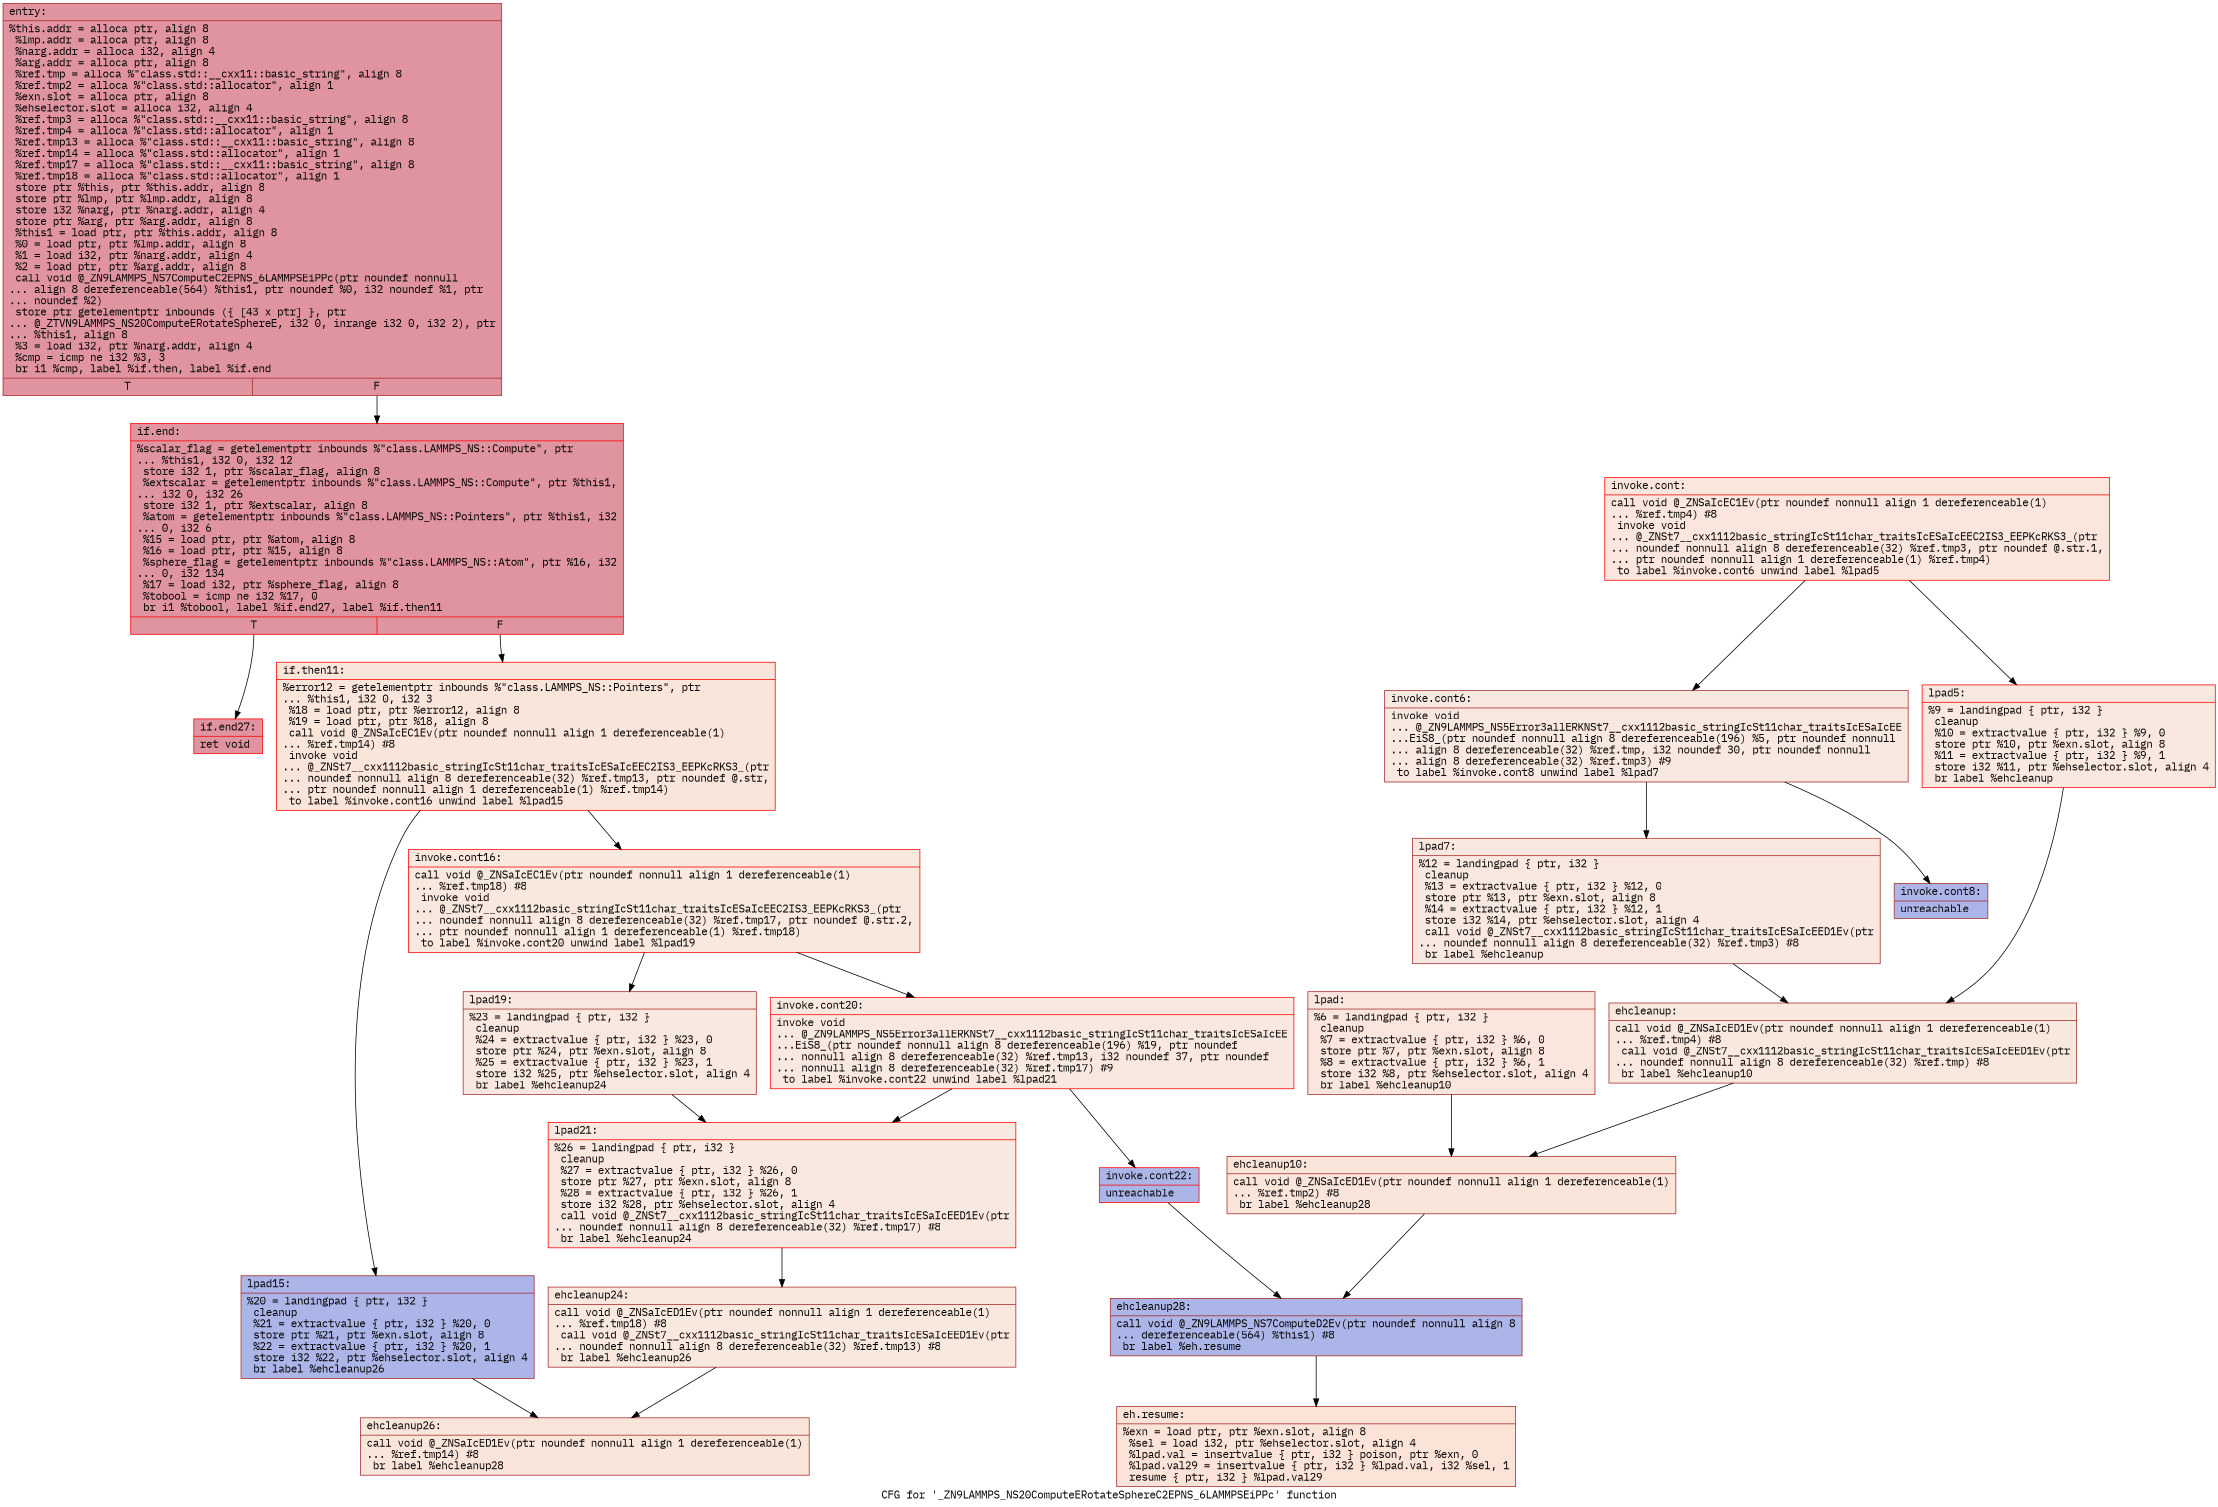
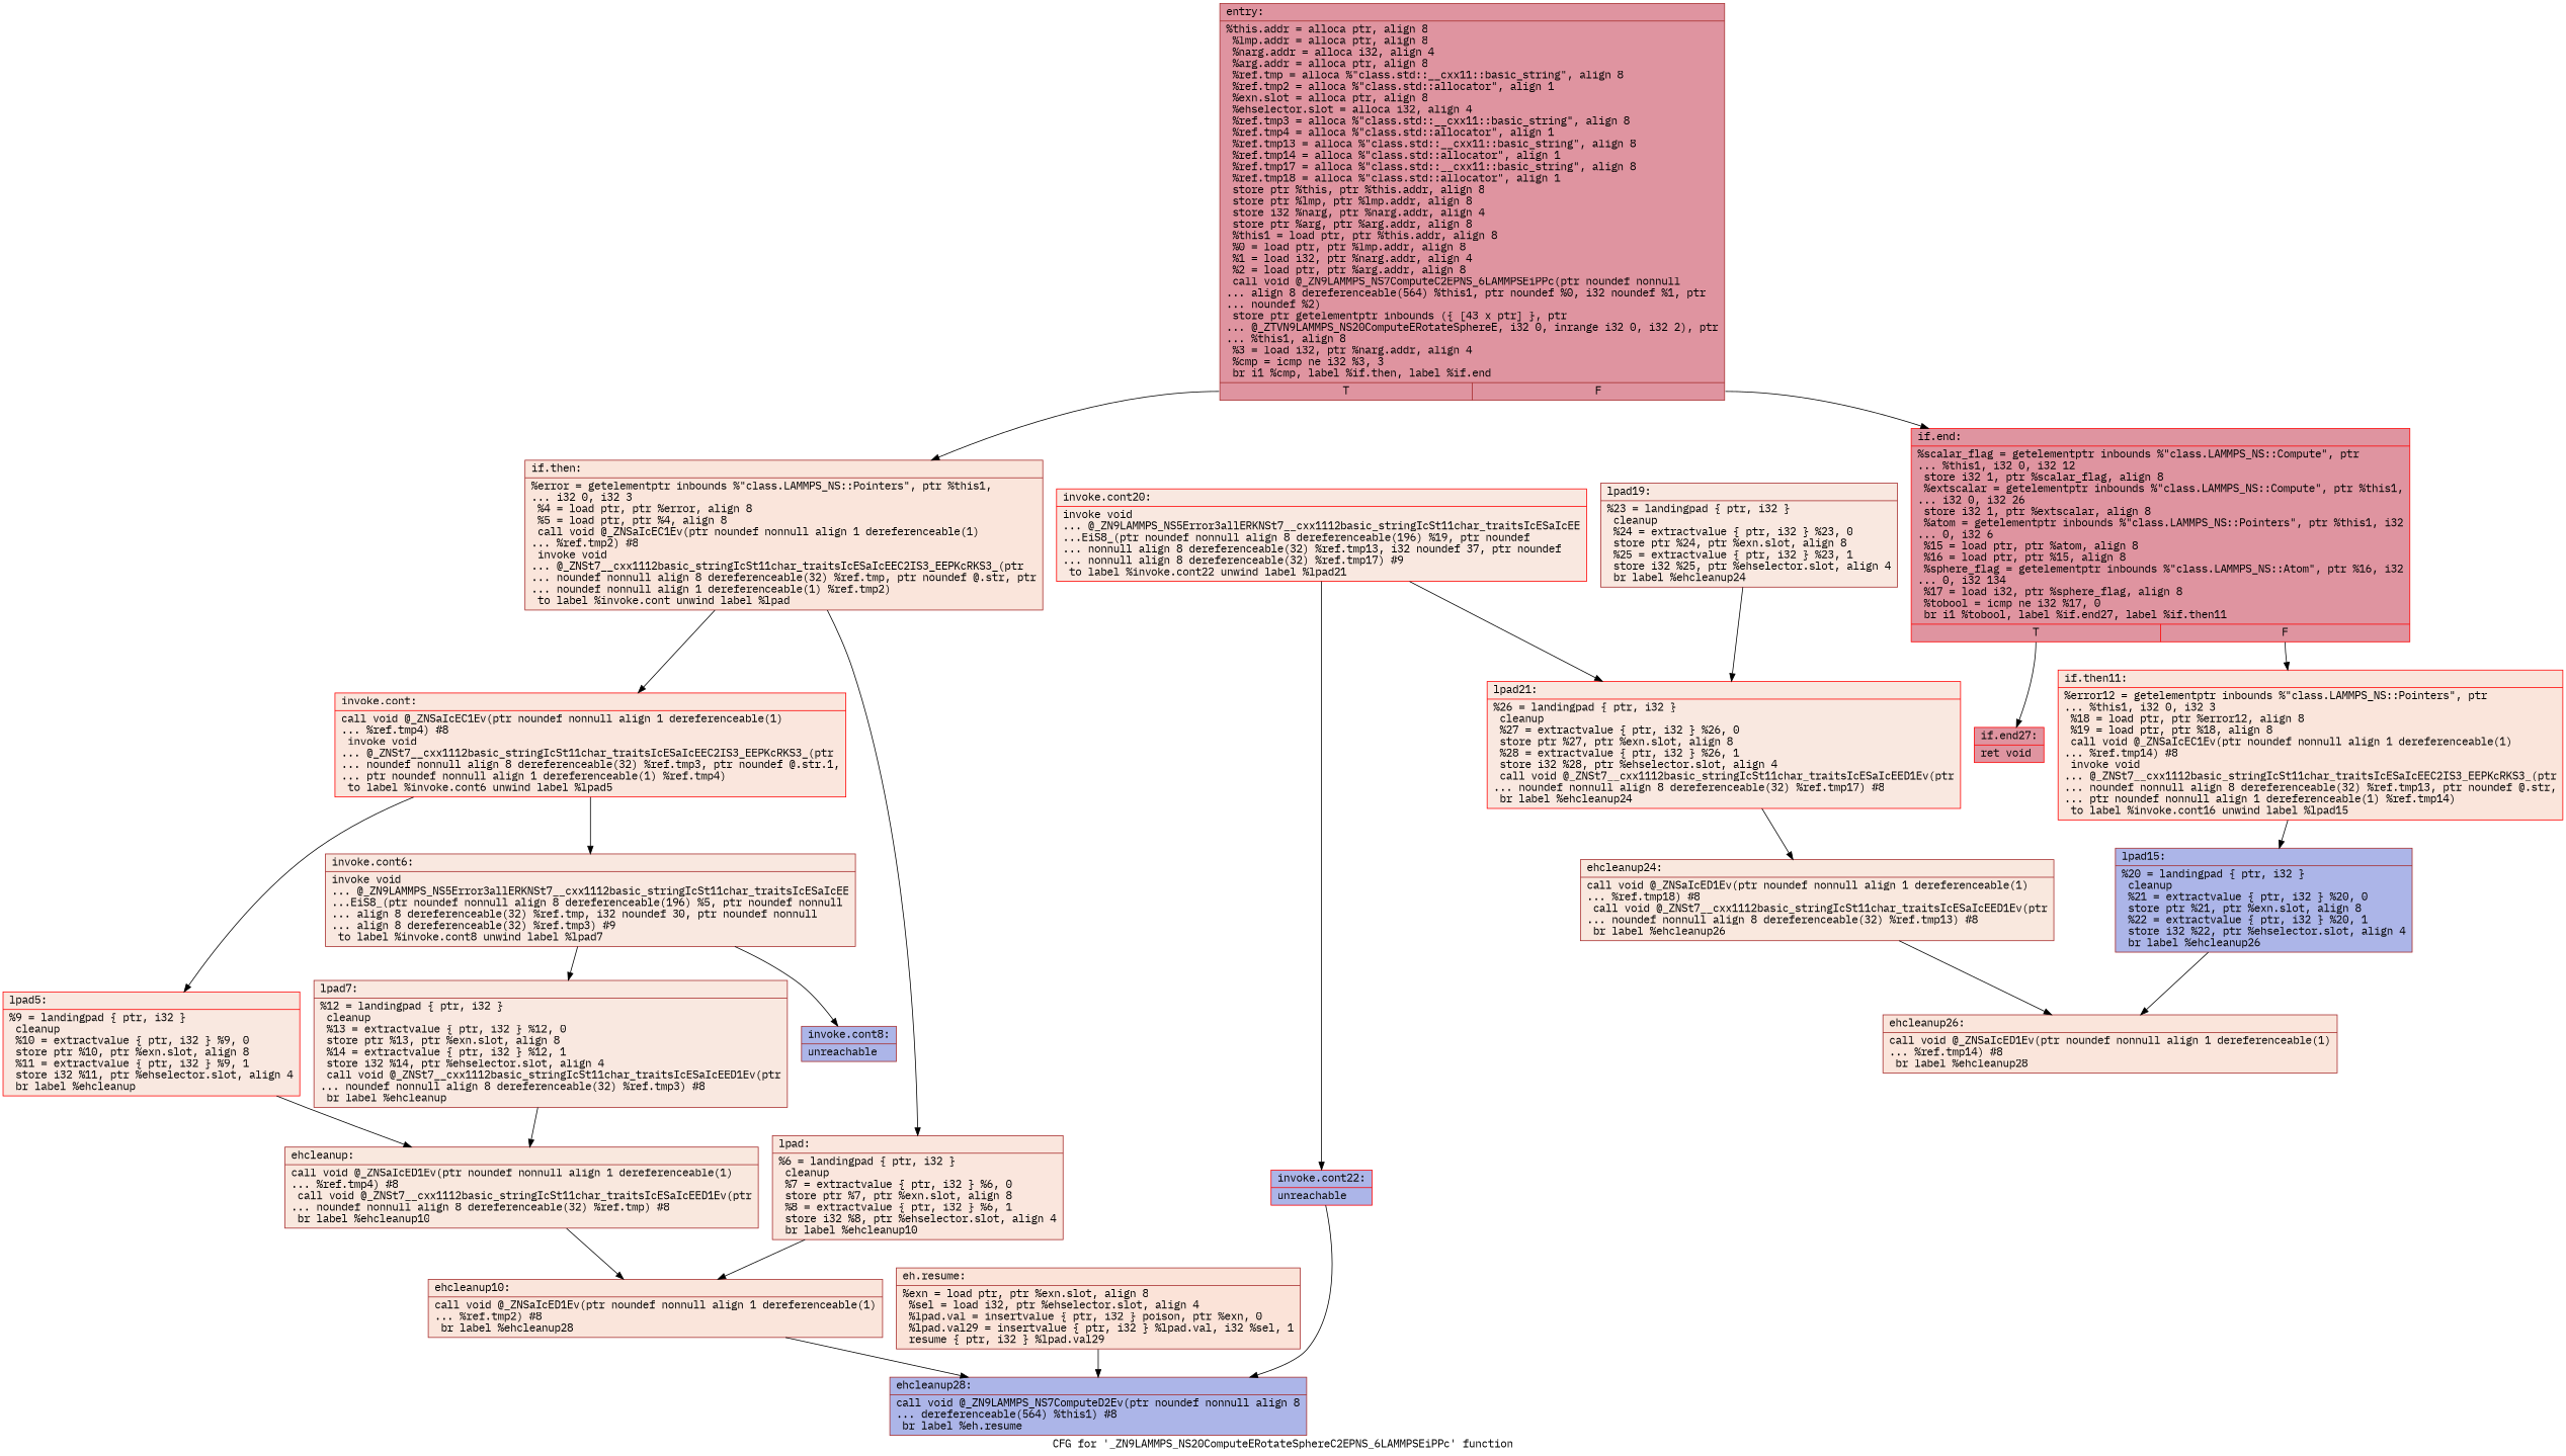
  digraph {
    fontname="IBM Plex Mono"
    label="CFG for '_ZN9LAMMPS_NS20ComputeERotateSphereC2EPNS_6LAMMPSEiPPc' function"
    node [color=brown fillcolor="#f1ccb870" fontname="IBM Plex Mono" shape=record style=filled]
    edge [fontname="IBM Plex Mono"]
    n1 [fillcolor="#b70d2870" label="{entry:\l|  %this.addr = alloca ptr, align 8\l  %lmp.addr = alloca ptr, align 8\l  %narg.addr = alloca i32, align 4\l  %arg.addr = alloca ptr, align 8\l  %ref.tmp = alloca %\"class.std::__cxx11::basic_string\", align 8\l  %ref.tmp2 = alloca %\"class.std::allocator\", align 1\l  %exn.slot = alloca ptr, align 8\l  %ehselector.slot = alloca i32, align 4\l  %ref.tmp3 = alloca %\"class.std::__cxx11::basic_string\", align 8\l  %ref.tmp4 = alloca %\"class.std::allocator\", align 1\l  %ref.tmp13 = alloca %\"class.std::__cxx11::basic_string\", align 8\l  %ref.tmp14 = alloca %\"class.std::allocator\", align 1\l  %ref.tmp17 = alloca %\"class.std::__cxx11::basic_string\", align 8\l  %ref.tmp18 = alloca %\"class.std::allocator\", align 1\l  store ptr %this, ptr %this.addr, align 8\l  store ptr %lmp, ptr %lmp.addr, align 8\l  store i32 %narg, ptr %narg.addr, align 4\l  store ptr %arg, ptr %arg.addr, align 8\l  %this1 = load ptr, ptr %this.addr, align 8\l  %0 = load ptr, ptr %lmp.addr, align 8\l  %1 = load i32, ptr %narg.addr, align 4\l  %2 = load ptr, ptr %arg.addr, align 8\l  call void @_ZN9LAMMPS_NS7ComputeC2EPNS_6LAMMPSEiPPc(ptr noundef nonnull\l... align 8 dereferenceable(564) %this1, ptr noundef %0, i32 noundef %1, ptr\l... noundef %2)\l  store ptr getelementptr inbounds (\{ [43 x ptr] \}, ptr\l... @_ZTVN9LAMMPS_NS20ComputeERotateSphereE, i32 0, inrange i32 0, i32 2), ptr\l... %this1, align 8\l  %3 = load i32, ptr %narg.addr, align 4\l  %cmp = icmp ne i32 %3, 3\l  br i1 %cmp, label %if.then, label %if.end\l|{<s0>T|<s1>F}}"]
+   n2 [fillcolor="#f4c5ad70" label="{if.then:\l|  %error = getelementptr inbounds %\"class.LAMMPS_NS::Pointers\", ptr %this1,\l... i32 0, i32 3\l  %4 = load ptr, ptr %error, align 8\l  %5 = load ptr, ptr %4, align 8\l  call void @_ZNSaIcEC1Ev(ptr noundef nonnull align 1 dereferenceable(1)\l... %ref.tmp2) #8\l  invoke void\l... @_ZNSt7__cxx1112basic_stringIcSt11char_traitsIcESaIcEEC2IS3_EEPKcRKS3_(ptr\l... noundef nonnull align 8 dereferenceable(32) %ref.tmp, ptr noundef @.str, ptr\l... noundef nonnull align 1 dereferenceable(1) %ref.tmp2)\l          to label %invoke.cont unwind label %lpad\l}"]
    n3 [color=red fillcolor="#b70d2870" label="{if.end:\l|  %scalar_flag = getelementptr inbounds %\"class.LAMMPS_NS::Compute\", ptr\l... %this1, i32 0, i32 12\l  store i32 1, ptr %scalar_flag, align 8\l  %extscalar = getelementptr inbounds %\"class.LAMMPS_NS::Compute\", ptr %this1,\l... i32 0, i32 26\l  store i32 1, ptr %extscalar, align 8\l  %atom = getelementptr inbounds %\"class.LAMMPS_NS::Pointers\", ptr %this1, i32\l... 0, i32 6\l  %15 = load ptr, ptr %atom, align 8\l  %16 = load ptr, ptr %15, align 8\l  %sphere_flag = getelementptr inbounds %\"class.LAMMPS_NS::Atom\", ptr %16, i32\l... 0, i32 134\l  %17 = load i32, ptr %sphere_flag, align 8\l  %tobool = icmp ne i32 %17, 0\l  br i1 %tobool, label %if.end27, label %if.then11\l|{<s0>T|<s1>F}}"]
    n4 [color=red fillcolor="#f3c7b170" label="{invoke.cont:\l|  call void @_ZNSaIcEC1Ev(ptr noundef nonnull align 1 dereferenceable(1)\l... %ref.tmp4) #8\l  invoke void\l... @_ZNSt7__cxx1112basic_stringIcSt11char_traitsIcESaIcEEC2IS3_EEPKcRKS3_(ptr\l... noundef nonnull align 8 dereferenceable(32) %ref.tmp3, ptr noundef @.str.1,\l... ptr noundef nonnull align 1 dereferenceable(1) %ref.tmp4)\l          to label %invoke.cont6 unwind label %lpad5\l}"]
    n5 [fillcolor="#f3c7b170" label="{lpad:\l|  %6 = landingpad \{ ptr, i32 \}\l          cleanup\l  %7 = extractvalue \{ ptr, i32 \} %6, 0\l  store ptr %7, ptr %exn.slot, align 8\l  %8 = extractvalue \{ ptr, i32 \} %6, 1\l  store i32 %8, ptr %ehselector.slot, align 4\l  br label %ehcleanup10\l}"]
    n6 [color=red fillcolor="#b70d2870" label="{if.end27:\l|  ret void\l}"]
    n7 [color=red fillcolor="#f4c5ad70" label="{if.then11:\l|  %error12 = getelementptr inbounds %\"class.LAMMPS_NS::Pointers\", ptr\l... %this1, i32 0, i32 3\l  %18 = load ptr, ptr %error12, align 8\l  %19 = load ptr, ptr %18, align 8\l  call void @_ZNSaIcEC1Ev(ptr noundef nonnull align 1 dereferenceable(1)\l... %ref.tmp14) #8\l  invoke void\l... @_ZNSt7__cxx1112basic_stringIcSt11char_traitsIcESaIcEEC2IS3_EEPKcRKS3_(ptr\l... noundef nonnull align 8 dereferenceable(32) %ref.tmp13, ptr noundef @.str,\l... ptr noundef nonnull align 1 dereferenceable(1) %ref.tmp14)\l          to label %invoke.cont16 unwind label %lpad15\l}"]
    n8 [label="{invoke.cont6:\l|  invoke void\l... @_ZN9LAMMPS_NS5Error3allERKNSt7__cxx1112basic_stringIcSt11char_traitsIcESaIcEE\l...EiS8_(ptr noundef nonnull align 8 dereferenceable(196) %5, ptr noundef nonnull\l... align 8 dereferenceable(32) %ref.tmp, i32 noundef 30, ptr noundef nonnull\l... align 8 dereferenceable(32) %ref.tmp3) #9\l          to label %invoke.cont8 unwind label %lpad7\l}"]
    n9 [color=red label="{lpad5:\l|  %9 = landingpad \{ ptr, i32 \}\l          cleanup\l  %10 = extractvalue \{ ptr, i32 \} %9, 0\l  store ptr %10, ptr %exn.slot, align 8\l  %11 = extractvalue \{ ptr, i32 \} %9, 1\l  store i32 %11, ptr %ehselector.slot, align 4\l  br label %ehcleanup\l}"]
    n10 [fillcolor="#f4c5ad70" label="{ehcleanup10:\l|  call void @_ZNSaIcED1Ev(ptr noundef nonnull align 1 dereferenceable(1)\l... %ref.tmp2) #8\l  br label %ehcleanup28\l}"]
-   n11 [color=red fillcolor="#f2cab570" label="{invoke.cont16:\l|  call void @_ZNSaIcEC1Ev(ptr noundef nonnull align 1 dereferenceable(1)\l... %ref.tmp18) #8\l  invoke void\l... @_ZNSt7__cxx1112basic_stringIcSt11char_traitsIcESaIcEEC2IS3_EEPKcRKS3_(ptr\l... noundef nonnull align 8 dereferenceable(32) %ref.tmp17, ptr noundef @.str.2,\l... ptr noundef nonnull align 1 dereferenceable(1) %ref.tmp18)\l          to label %invoke.cont20 unwind label %lpad19\l}"]
    n12 [fillcolor="#4358cb70" label="{lpad15:\l|  %20 = landingpad \{ ptr, i32 \}\l          cleanup\l  %21 = extractvalue \{ ptr, i32 \} %20, 0\l  store ptr %21, ptr %exn.slot, align 8\l  %22 = extractvalue \{ ptr, i32 \} %20, 1\l  store i32 %22, ptr %ehselector.slot, align 4\l  br label %ehcleanup26\l}"]
    n13 [fillcolor="#4358cb70" label="{invoke.cont8:\l|  unreachable\l}"]
    n14 [label="{lpad7:\l|  %12 = landingpad \{ ptr, i32 \}\l          cleanup\l  %13 = extractvalue \{ ptr, i32 \} %12, 0\l  store ptr %13, ptr %exn.slot, align 8\l  %14 = extractvalue \{ ptr, i32 \} %12, 1\l  store i32 %14, ptr %ehselector.slot, align 4\l  call void @_ZNSt7__cxx1112basic_stringIcSt11char_traitsIcESaIcEED1Ev(ptr\l... noundef nonnull align 8 dereferenceable(32) %ref.tmp3) #8\l  br label %ehcleanup\l}"]
    n15 [fillcolor="#f2cab570" label="{ehcleanup:\l|  call void @_ZNSaIcED1Ev(ptr noundef nonnull align 1 dereferenceable(1)\l... %ref.tmp4) #8\l  call void @_ZNSt7__cxx1112basic_stringIcSt11char_traitsIcESaIcEED1Ev(ptr\l... noundef nonnull align 8 dereferenceable(32) %ref.tmp) #8\l  br label %ehcleanup10\l}"]
    n16 [fillcolor="#4358cb70" label="{ehcleanup28:\l|  call void @_ZN9LAMMPS_NS7ComputeD2Ev(ptr noundef nonnull align 8\l... dereferenceable(564) %this1) #8\l  br label %eh.resume\l}"]
    n17 [fillcolor="#f6bfa670" label="{eh.resume:\l|  %exn = load ptr, ptr %exn.slot, align 8\l  %sel = load i32, ptr %ehselector.slot, align 4\l  %lpad.val = insertvalue \{ ptr, i32 \} poison, ptr %exn, 0\l  %lpad.val29 = insertvalue \{ ptr, i32 \} %lpad.val, i32 %sel, 1\l  resume \{ ptr, i32 \} %lpad.val29\l}"]
    n18 [color=red label="{invoke.cont20:\l|  invoke void\l... @_ZN9LAMMPS_NS5Error3allERKNSt7__cxx1112basic_stringIcSt11char_traitsIcESaIcEE\l...EiS8_(ptr noundef nonnull align 8 dereferenceable(196) %19, ptr noundef\l... nonnull align 8 dereferenceable(32) %ref.tmp13, i32 noundef 37, ptr noundef\l... nonnull align 8 dereferenceable(32) %ref.tmp17) #9\l          to label %invoke.cont22 unwind label %lpad21\l}"]
    n19 [label="{lpad19:\l|  %23 = landingpad \{ ptr, i32 \}\l          cleanup\l  %24 = extractvalue \{ ptr, i32 \} %23, 0\l  store ptr %24, ptr %exn.slot, align 8\l  %25 = extractvalue \{ ptr, i32 \} %23, 1\l  store i32 %25, ptr %ehselector.slot, align 4\l  br label %ehcleanup24\l}"]
    n20 [fillcolor="#f4c5ad70" label="{ehcleanup26:\l|  call void @_ZNSaIcED1Ev(ptr noundef nonnull align 1 dereferenceable(1)\l... %ref.tmp14) #8\l  br label %ehcleanup28\l}"]
    n21 [color=red fillcolor="#4358cb70" label="{invoke.cont22:\l|  unreachable\l}"]
    n22 [color=red label="{lpad21:\l|  %26 = landingpad \{ ptr, i32 \}\l          cleanup\l  %27 = extractvalue \{ ptr, i32 \} %26, 0\l  store ptr %27, ptr %exn.slot, align 8\l  %28 = extractvalue \{ ptr, i32 \} %26, 1\l  store i32 %28, ptr %ehselector.slot, align 4\l  call void @_ZNSt7__cxx1112basic_stringIcSt11char_traitsIcESaIcEED1Ev(ptr\l... noundef nonnull align 8 dereferenceable(32) %ref.tmp17) #8\l  br label %ehcleanup24\l}"]
    n23 [fillcolor="#f2cab570" label="{ehcleanup24:\l|  call void @_ZNSaIcED1Ev(ptr noundef nonnull align 1 dereferenceable(1)\l... %ref.tmp18) #8\l  call void @_ZNSt7__cxx1112basic_stringIcSt11char_traitsIcESaIcEED1Ev(ptr\l... noundef nonnull align 8 dereferenceable(32) %ref.tmp13) #8\l  br label %ehcleanup26\l}"]
+   n1 -> n2 [tailport=s0]
    n1 -> n3 [tailport=s1]
+   n2 -> n4
+   n2 -> n5
    n3 -> n6 [tailport=s0]
    n3 -> n7 [tailport=s1]
    n4 -> n8
    n4 -> n9
    n5 -> n10
-   n7 -> n11
    n7 -> n12
    n8 -> n13
    n8 -> n14
    n9 -> n15
    n10 -> n16
-   n11 -> n18
-   n11 -> n19
    n12 -> n20
    n14 -> n15
    n15 -> n10
-   n16 -> n17
+   n17 -> n16
    n18 -> n21
    n18 -> n22
    n19 -> n22
    n21 -> n16
    n22 -> n23
    n23 -> n20
  }
